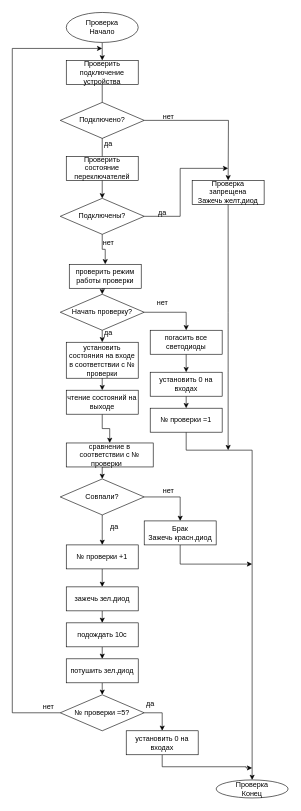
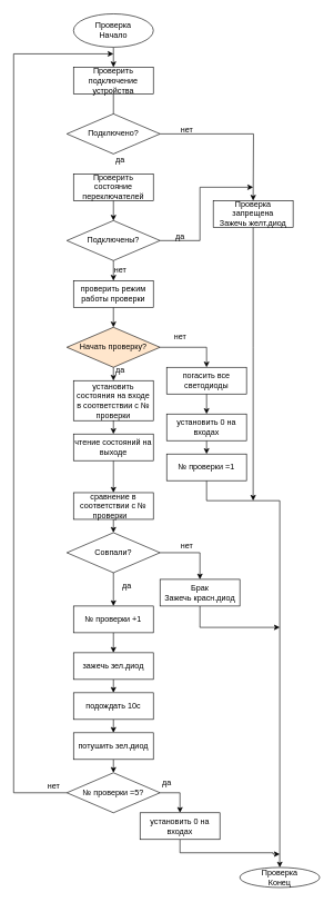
  <mxCell id="0" />
  <mxCell id="1" parent="0" />
  <mxCell id="2" style="rounded=0;orthogonalLoop=1;jettySize=auto;html=1;exitX=0.5;exitY=1;exitDx=0;exitDy=0;" parent="1" source="3" edge="1"><mxGeometry relative="1" as="geometry"><mxPoint x="170" y="100" as="targetPoint" /></mxGeometry></mxCell>
  <mxCell id="3" value="Проверка&lt;br&gt;Начало" style="ellipse;whiteSpace=wrap;html=1;" parent="1" vertex="1"><mxGeometry x="110" y="20" width="120" height="50" as="geometry" /></mxCell>
  <mxCell id="4" style="edgeStyle=none;rounded=0;orthogonalLoop=1;jettySize=auto;html=1;exitX=0.5;exitY=1;exitDx=0;exitDy=0;startArrow=none;" parent="1" source="40" edge="1"><mxGeometry relative="1" as="geometry"><mxPoint x="170" y="220" as="targetPoint" /></mxGeometry></mxCell>
  <mxCell id="5" value="Проверить подключение устройства" style="rounded=0;whiteSpace=wrap;html=1;" parent="1" vertex="1"><mxGeometry x="110" y="100" width="120" height="40" as="geometry" /></mxCell>
  <mxCell id="6" style="edgeStyle=orthogonalEdgeStyle;rounded=0;orthogonalLoop=1;jettySize=auto;html=1;exitX=1;exitY=0.5;exitDx=0;exitDy=0;" parent="1" source="40" edge="1"><mxGeometry relative="1" as="geometry"><mxPoint x="380" y="300" as="targetPoint" /></mxGeometry></mxCell>
  <mxCell id="7" value="нет" style="text;html=1;align=center;verticalAlign=middle;resizable=0;points=[];autosize=1;strokeColor=none;fillColor=none;" parent="1" vertex="1"><mxGeometry x="260" y="180" width="40" height="30" as="geometry" /></mxCell>
  <mxCell id="8" style="edgeStyle=orthogonalEdgeStyle;rounded=0;orthogonalLoop=1;jettySize=auto;html=1;exitX=0.5;exitY=1;exitDx=0;exitDy=0;" edge="1" parent="1" source="9"><mxGeometry relative="1" as="geometry"><mxPoint x="380" y="750" as="targetPoint" /><Array as="points"><mxPoint x="380" y="520" /></Array></mxGeometry></mxCell>
  <mxCell id="9" value="Проверка запрещена&lt;br&gt;Зажечь желт.диод" style="rounded=0;whiteSpace=wrap;html=1;" parent="1" vertex="1"><mxGeometry x="320" y="300" width="120" height="40" as="geometry" /></mxCell>
  <mxCell id="10" value="да" style="text;html=1;align=center;verticalAlign=middle;resizable=0;points=[];autosize=1;strokeColor=none;fillColor=none;" parent="1" vertex="1"><mxGeometry x="160" y="225" width="40" height="30" as="geometry" /></mxCell>
  <mxCell id="11" style="edgeStyle=orthogonalEdgeStyle;rounded=0;orthogonalLoop=1;jettySize=auto;html=1;exitX=1;exitY=0.5;exitDx=0;exitDy=0;" parent="1" source="13" edge="1"><mxGeometry relative="1" as="geometry"><mxPoint x="380" y="280" as="targetPoint" /><Array as="points"><mxPoint x="300" y="360" /><mxPoint x="300" y="280" /></Array></mxGeometry></mxCell>
  <mxCell id="12" style="edgeStyle=orthogonalEdgeStyle;rounded=0;orthogonalLoop=1;jettySize=auto;html=1;exitX=0.5;exitY=1;exitDx=0;exitDy=0;entryX=0.5;entryY=0;entryDx=0;entryDy=0;" edge="1" parent="1" source="13" target="49"><mxGeometry relative="1" as="geometry" /></mxCell>
  <mxCell id="13" value="Подключены?" style="rhombus;whiteSpace=wrap;html=1;" parent="1" vertex="1"><mxGeometry x="100" y="330" width="140" height="60" as="geometry" /></mxCell>
  <mxCell id="14" value="да" style="text;html=1;align=center;verticalAlign=middle;resizable=0;points=[];autosize=1;strokeColor=none;fillColor=none;" parent="1" vertex="1"><mxGeometry x="250" y="340" width="40" height="30" as="geometry" /></mxCell>
  <mxCell id="15" value="нет" style="text;html=1;align=center;verticalAlign=middle;resizable=0;points=[];autosize=1;strokeColor=none;fillColor=none;" parent="1" vertex="1"><mxGeometry x="160" y="390" width="40" height="30" as="geometry" /></mxCell>
  <mxCell id="16" style="edgeStyle=orthogonalEdgeStyle;rounded=0;orthogonalLoop=1;jettySize=auto;html=1;exitX=0.5;exitY=1;exitDx=0;exitDy=0;" parent="1" source="17" edge="1"><mxGeometry relative="1" as="geometry"><mxPoint x="170" y="650" as="targetPoint" /><Array as="points"><mxPoint x="170" y="620" /><mxPoint x="170" y="620" /></Array></mxGeometry></mxCell>
  <mxCell id="17" value="установить состояния на входе в соответствии с № проверки" style="rounded=0;whiteSpace=wrap;html=1;" parent="1" vertex="1"><mxGeometry x="110" y="570" width="120" height="60" as="geometry" /></mxCell>
  <mxCell id="18" style="edgeStyle=orthogonalEdgeStyle;rounded=0;orthogonalLoop=1;jettySize=auto;html=1;exitX=0.5;exitY=1;exitDx=0;exitDy=0;entryX=0.5;entryY=0;entryDx=0;entryDy=0;" parent="1" source="19" edge="1" target="21"><mxGeometry relative="1" as="geometry"><mxPoint x="170" y="728" as="targetPoint" /></mxGeometry></mxCell>
  <mxCell id="19" value="чтение состояний на выходе" style="rounded=0;whiteSpace=wrap;html=1;" parent="1" vertex="1"><mxGeometry x="110" y="650" width="120" height="40" as="geometry" /></mxCell>
  <mxCell id="20" style="edgeStyle=orthogonalEdgeStyle;rounded=0;orthogonalLoop=1;jettySize=auto;html=1;exitX=0.5;exitY=1;exitDx=0;exitDy=0;" parent="1" source="21" edge="1"><mxGeometry relative="1" as="geometry"><mxPoint x="170" y="798" as="targetPoint" /></mxGeometry></mxCell>
- <mxCell id="21" value="сравнение в соответствии с № проверки&amp;nbsp; &amp;nbsp;" style="rounded=0;whiteSpace=wrap;html=1;" parent="1" vertex="1"><mxGeometry x="110" y="738" width="145" height="40" as="geometry" /></mxCell>
+ <mxCell id="21" value="сравнение в соответствии с № проверки&amp;nbsp; &amp;nbsp;" style="rounded=0;whiteSpace=wrap;html=1;" parent="1" vertex="1"><mxGeometry x="110" y="738" width="120" height="40" as="geometry" /></mxCell>
  <mxCell id="22" style="edgeStyle=orthogonalEdgeStyle;rounded=0;orthogonalLoop=1;jettySize=auto;html=1;exitX=0.5;exitY=1;exitDx=0;exitDy=0;" parent="1" source="24" edge="1"><mxGeometry relative="1" as="geometry"><mxPoint x="170" y="908" as="targetPoint" /></mxGeometry></mxCell>
  <mxCell id="23" style="edgeStyle=orthogonalEdgeStyle;rounded=0;orthogonalLoop=1;jettySize=auto;html=1;exitX=1;exitY=0.5;exitDx=0;exitDy=0;entryX=0.5;entryY=0;entryDx=0;entryDy=0;" edge="1" parent="1" source="24" target="60"><mxGeometry relative="1" as="geometry" /></mxCell>
  <mxCell id="24" value="Совпали?" style="rhombus;whiteSpace=wrap;html=1;" parent="1" vertex="1"><mxGeometry x="100" y="798" width="140" height="60" as="geometry" /></mxCell>
  <mxCell id="25" value="да" style="text;html=1;align=center;verticalAlign=middle;resizable=0;points=[];autosize=1;strokeColor=none;fillColor=none;" parent="1" vertex="1"><mxGeometry x="170" y="863" width="40" height="30" as="geometry" /></mxCell>
  <mxCell id="26" style="edgeStyle=orthogonalEdgeStyle;rounded=0;orthogonalLoop=1;jettySize=auto;html=1;exitX=0.5;exitY=1;exitDx=0;exitDy=0;" parent="1" source="27" edge="1"><mxGeometry relative="1" as="geometry"><mxPoint x="170" y="978" as="targetPoint" /></mxGeometry></mxCell>
  <mxCell id="27" value="№ проверки +1" style="rounded=0;whiteSpace=wrap;html=1;" parent="1" vertex="1"><mxGeometry x="110" y="908" width="120" height="40" as="geometry" /></mxCell>
  <mxCell id="28" style="edgeStyle=orthogonalEdgeStyle;rounded=0;orthogonalLoop=1;jettySize=auto;html=1;exitX=0.5;exitY=1;exitDx=0;exitDy=0;" parent="1" source="29" edge="1"><mxGeometry relative="1" as="geometry"><mxPoint x="170" y="1038" as="targetPoint" /></mxGeometry></mxCell>
  <mxCell id="29" value="зажечь зел.диод" style="rounded=0;whiteSpace=wrap;html=1;" parent="1" vertex="1"><mxGeometry x="110" y="978" width="120" height="40" as="geometry" /></mxCell>
  <mxCell id="30" style="edgeStyle=orthogonalEdgeStyle;rounded=0;orthogonalLoop=1;jettySize=auto;html=1;exitX=0.5;exitY=1;exitDx=0;exitDy=0;" parent="1" source="31" edge="1"><mxGeometry relative="1" as="geometry"><mxPoint x="170" y="1098" as="targetPoint" /></mxGeometry></mxCell>
  <mxCell id="31" value="подождать 10с" style="rounded=0;whiteSpace=wrap;html=1;" parent="1" vertex="1"><mxGeometry x="110" y="1038" width="120" height="40" as="geometry" /></mxCell>
  <mxCell id="32" style="edgeStyle=orthogonalEdgeStyle;rounded=0;orthogonalLoop=1;jettySize=auto;html=1;exitX=0.5;exitY=1;exitDx=0;exitDy=0;" parent="1" source="33" edge="1"><mxGeometry relative="1" as="geometry"><mxPoint x="170" y="1158" as="targetPoint" /></mxGeometry></mxCell>
  <mxCell id="33" value="потушить зел.диод" style="rounded=0;whiteSpace=wrap;html=1;" parent="1" vertex="1"><mxGeometry x="110" y="1098" width="120" height="40" as="geometry" /></mxCell>
  <mxCell id="34" style="edgeStyle=orthogonalEdgeStyle;rounded=0;orthogonalLoop=1;jettySize=auto;html=1;exitX=1;exitY=0.5;exitDx=0;exitDy=0;entryX=0.5;entryY=0;entryDx=0;entryDy=0;" edge="1" parent="1" source="36" target="38"><mxGeometry relative="1" as="geometry" /></mxCell>
  <mxCell id="35" style="edgeStyle=orthogonalEdgeStyle;rounded=0;orthogonalLoop=1;jettySize=auto;html=1;exitX=0;exitY=0.5;exitDx=0;exitDy=0;" edge="1" parent="1" source="36"><mxGeometry relative="1" as="geometry"><mxPoint x="170" y="80" as="targetPoint" /><Array as="points"><mxPoint x="20" y="1188" /><mxPoint x="20" y="80" /></Array></mxGeometry></mxCell>
  <mxCell id="36" value="№ проверки =5?" style="rhombus;whiteSpace=wrap;html=1;" parent="1" vertex="1"><mxGeometry x="100" y="1158" width="140" height="60" as="geometry" /></mxCell>
  <mxCell id="37" style="edgeStyle=orthogonalEdgeStyle;rounded=0;orthogonalLoop=1;jettySize=auto;html=1;exitX=0.5;exitY=1;exitDx=0;exitDy=0;" edge="1" parent="1" source="38"><mxGeometry relative="1" as="geometry"><mxPoint x="420" y="1280" as="targetPoint" /><Array as="points"><mxPoint x="270" y="1278" /><mxPoint x="410" y="1278" /><mxPoint x="410" y="1280" /></Array></mxGeometry></mxCell>
  <mxCell id="38" value="установить 0 на входах" style="rounded=0;whiteSpace=wrap;html=1;" parent="1" vertex="1"><mxGeometry x="210" y="1218" width="120" height="40" as="geometry" /></mxCell>
  <mxCell id="39" value="Проверка&lt;br&gt;Конец" style="ellipse;whiteSpace=wrap;html=1;" parent="1" vertex="1"><mxGeometry x="360" y="1300" width="120" height="30" as="geometry" /></mxCell>
  <mxCell id="40" value="Подключено?" style="rhombus;whiteSpace=wrap;html=1;" parent="1" vertex="1"><mxGeometry x="100" y="170" width="140" height="60" as="geometry" /></mxCell>
  <mxCell id="41" value="" style="edgeStyle=none;rounded=0;orthogonalLoop=1;jettySize=auto;html=1;exitX=0.5;exitY=1;exitDx=0;exitDy=0;endArrow=none;" edge="1" parent="1" source="5" target="40"><mxGeometry relative="1" as="geometry"><mxPoint x="170" y="220" as="targetPoint" /><mxPoint x="170" y="140" as="sourcePoint" /></mxGeometry></mxCell>
  <mxCell id="42" style="edgeStyle=orthogonalEdgeStyle;rounded=0;orthogonalLoop=1;jettySize=auto;html=1;exitX=0.5;exitY=1;exitDx=0;exitDy=0;" edge="1" parent="1" source="43"><mxGeometry relative="1" as="geometry"><mxPoint x="170" y="330" as="targetPoint" /></mxGeometry></mxCell>
  <mxCell id="43" value="Проверить состояние переключателей" style="rounded=0;whiteSpace=wrap;html=1;" parent="1" vertex="1"><mxGeometry x="110" y="260" width="120" height="40" as="geometry" /></mxCell>
- <mxCell id="44" value="" style="edgeStyle=orthogonalEdgeStyle;rounded=0;orthogonalLoop=1;jettySize=auto;html=1;exitX=0.5;exitY=1;exitDx=0;exitDy=0;endArrow=none;entryX=0.5;entryY=0;entryDx=0;entryDy=0;" edge="1" parent="1" source="40" target="43"><mxGeometry relative="1" as="geometry"><mxPoint x="150" y="250" as="targetPoint" /><mxPoint x="170" y="230" as="sourcePoint" /></mxGeometry></mxCell>
  <mxCell id="45" style="edgeStyle=orthogonalEdgeStyle;rounded=0;orthogonalLoop=1;jettySize=auto;html=1;exitX=0.5;exitY=1;exitDx=0;exitDy=0;entryX=0.5;entryY=0;entryDx=0;entryDy=0;" edge="1" parent="1" source="47" target="17"><mxGeometry relative="1" as="geometry" /></mxCell>
  <mxCell id="46" style="edgeStyle=orthogonalEdgeStyle;rounded=0;orthogonalLoop=1;jettySize=auto;html=1;exitX=1;exitY=0.5;exitDx=0;exitDy=0;" edge="1" parent="1" source="47"><mxGeometry relative="1" as="geometry"><mxPoint x="310" y="550" as="targetPoint" /><Array as="points"><mxPoint x="310" y="520" /><mxPoint x="310" y="550" /></Array></mxGeometry></mxCell>
- <mxCell id="47" value="Начать проверку?" style="rhombus;whiteSpace=wrap;html=1;" vertex="1" parent="1"><mxGeometry x="100" y="490" width="140" height="60" as="geometry" /></mxCell>
+ <mxCell id="47" value="Начать проверку?" style="rhombus;whiteSpace=wrap;html=1;fillColor=#ffe6cc;" vertex="1" parent="1"><mxGeometry x="100" y="490" width="140" height="60" as="geometry" /></mxCell>
  <mxCell id="48" style="edgeStyle=orthogonalEdgeStyle;rounded=0;orthogonalLoop=1;jettySize=auto;html=1;exitX=0.5;exitY=1;exitDx=0;exitDy=0;entryX=0.5;entryY=0;entryDx=0;entryDy=0;" edge="1" parent="1" source="49" target="47"><mxGeometry relative="1" as="geometry" /></mxCell>
- <mxCell id="49" value="проверить режим работы проверки" style="rounded=0;whiteSpace=wrap;html=1;" vertex="1" parent="1"><mxGeometry x="115" y="440" width="120" height="40" as="geometry" /></mxCell>
+ <mxCell id="49" value="проверить режим работы проверки" style="rounded=0;whiteSpace=wrap;html=1;" vertex="1" parent="1"><mxGeometry x="110" y="420" width="120" height="40" as="geometry" /></mxCell>
  <mxCell id="50" value="да" style="text;html=1;align=center;verticalAlign=middle;resizable=0;points=[];autosize=1;strokeColor=none;fillColor=none;" vertex="1" parent="1"><mxGeometry x="160" y="540" width="40" height="30" as="geometry" /></mxCell>
  <mxCell id="51" value="нет" style="text;html=1;align=center;verticalAlign=middle;resizable=0;points=[];autosize=1;strokeColor=none;fillColor=none;" vertex="1" parent="1"><mxGeometry x="250" y="490" width="40" height="30" as="geometry" /></mxCell>
  <mxCell id="52" style="edgeStyle=orthogonalEdgeStyle;rounded=0;orthogonalLoop=1;jettySize=auto;html=1;exitX=0.5;exitY=1;exitDx=0;exitDy=0;" edge="1" parent="1" source="53"><mxGeometry relative="1" as="geometry"><mxPoint x="310" y="620" as="targetPoint" /></mxGeometry></mxCell>
  <mxCell id="53" value="погасить все светодиоды" style="rounded=0;whiteSpace=wrap;html=1;" vertex="1" parent="1"><mxGeometry x="250" y="550" width="120" height="40" as="geometry" /></mxCell>
  <mxCell id="54" style="edgeStyle=orthogonalEdgeStyle;rounded=0;orthogonalLoop=1;jettySize=auto;html=1;exitX=0.5;exitY=1;exitDx=0;exitDy=0;" edge="1" parent="1" source="55"><mxGeometry relative="1" as="geometry"><mxPoint x="310" y="680" as="targetPoint" /></mxGeometry></mxCell>
  <mxCell id="55" value="установить 0 на входах" style="rounded=0;whiteSpace=wrap;html=1;" vertex="1" parent="1"><mxGeometry x="250" y="620" width="120" height="40" as="geometry" /></mxCell>
  <mxCell id="56" style="edgeStyle=orthogonalEdgeStyle;rounded=0;orthogonalLoop=1;jettySize=auto;html=1;exitX=0.5;exitY=1;exitDx=0;exitDy=0;entryX=0.5;entryY=0;entryDx=0;entryDy=0;" edge="1" parent="1" source="57" target="39"><mxGeometry relative="1" as="geometry"><mxPoint x="420" y="1240" as="targetPoint" /><Array as="points"><mxPoint x="310" y="750" /><mxPoint x="420" y="750" /></Array></mxGeometry></mxCell>
  <mxCell id="57" value="№ проверки =1" style="rounded=0;whiteSpace=wrap;html=1;" vertex="1" parent="1"><mxGeometry x="250" y="680" width="120" height="40" as="geometry" /></mxCell>
  <mxCell id="58" value="да" style="text;html=1;align=center;verticalAlign=middle;resizable=0;points=[];autosize=1;strokeColor=none;fillColor=none;" vertex="1" parent="1"><mxGeometry x="230" y="1158" width="40" height="30" as="geometry" /></mxCell>
  <mxCell id="59" style="edgeStyle=orthogonalEdgeStyle;rounded=0;orthogonalLoop=1;jettySize=auto;html=1;exitX=0.5;exitY=1;exitDx=0;exitDy=0;" edge="1" parent="1" source="60"><mxGeometry relative="1" as="geometry"><mxPoint x="420" y="940" as="targetPoint" /><Array as="points"><mxPoint x="300" y="940" /><mxPoint x="410" y="940" /></Array></mxGeometry></mxCell>
  <mxCell id="60" value="Брак&lt;br&gt;Зажечь красн.диод" style="rounded=0;whiteSpace=wrap;html=1;" vertex="1" parent="1"><mxGeometry x="240" y="868" width="120" height="40" as="geometry" /></mxCell>
  <mxCell id="61" value="нет" style="text;html=1;align=center;verticalAlign=middle;resizable=0;points=[];autosize=1;strokeColor=none;fillColor=none;" vertex="1" parent="1"><mxGeometry x="260" y="803" width="40" height="30" as="geometry" /></mxCell>
  <mxCell id="62" value="нет" style="text;html=1;align=center;verticalAlign=middle;resizable=0;points=[];autosize=1;strokeColor=none;fillColor=none;" vertex="1" parent="1"><mxGeometry x="60" y="1163" width="40" height="30" as="geometry" /></mxCell>
